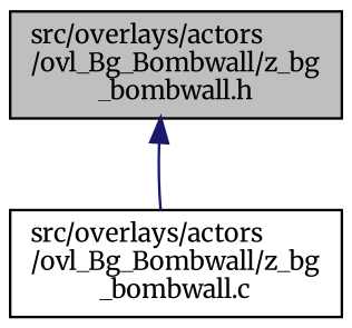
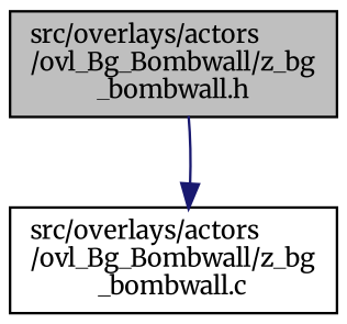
  digraph {
    fontname=Merriweather
    node [color=black fontname=Merriweather fontsize=10 shape=record style=filled]
    n1 [fillcolor=grey75 fontcolor=black height=0.2 label="src/overlays/actors\l/ovl_Bg_Bombwall/z_bg\l_bombwall.h" width=0.4]
    n2 [fillcolor=white height=0.2 label="src/overlays/actors\l/ovl_Bg_Bombwall/z_bg\l_bombwall.c" width=0.4]
-   n1 -> n2 [color=midnightblue dir=back fontname=Merriweather fontsize=10 labelfontname=Helvetica labelfontsize=10 style=solid]
+   n2 -> n1 [color=midnightblue dir=back fontname=Merriweather fontsize=10 labelfontname=Helvetica labelfontsize=10 style=solid]
  }
